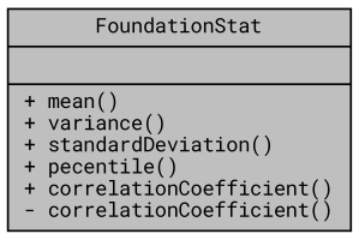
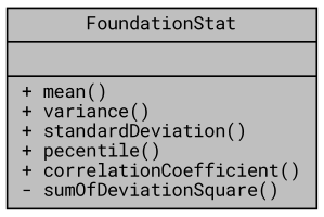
  digraph {
    fontname="Roboto Mono"
-   n1 [color=black fillcolor=grey75 fontcolor=black fontname="Roboto Mono" fontsize=10 height=0.2 label="{FoundationStat\n||+ mean()\l+ variance()\l+ standardDeviation()\l+ pecentile()\l+ correlationCoefficient()\l- correlationCoefficient()\l}" shape=record style=filled width=0.4]
+   n1 [color=black fillcolor=grey75 fontcolor=black fontname="Roboto Mono" fontsize=10 height=0.2 label="{FoundationStat\n||+ mean()\l+ variance()\l+ standardDeviation()\l+ pecentile()\l+ correlationCoefficient()\l- sumOfDeviationSquare()\l}" shape=record style=filled width=0.4]
  }
